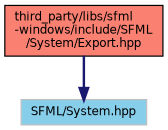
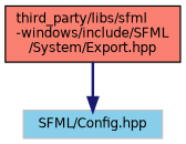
  digraph {
    node [fontname=Helvetica fontsize=10 shape=record style=filled]
    n1 [color=black fillcolor=salmon fontcolor=black height=0.2 label="third_party/libs/sfml\l-windows/include/SFML\l/System/Export.hpp" width=0.4]
-   n2 [color=grey75 fillcolor=skyblue height=0.2 label="SFML/System.hpp" width=0.4]
+   n2 [color=grey75 fillcolor=skyblue height=0.2 label="SFML/Config.hpp" width=0.4]
    n1 -> n2 [color=midnightblue fontname=Helvetica fontsize=10 labelfontname=Helvetica labelfontsize=10 style=bold]
  }
